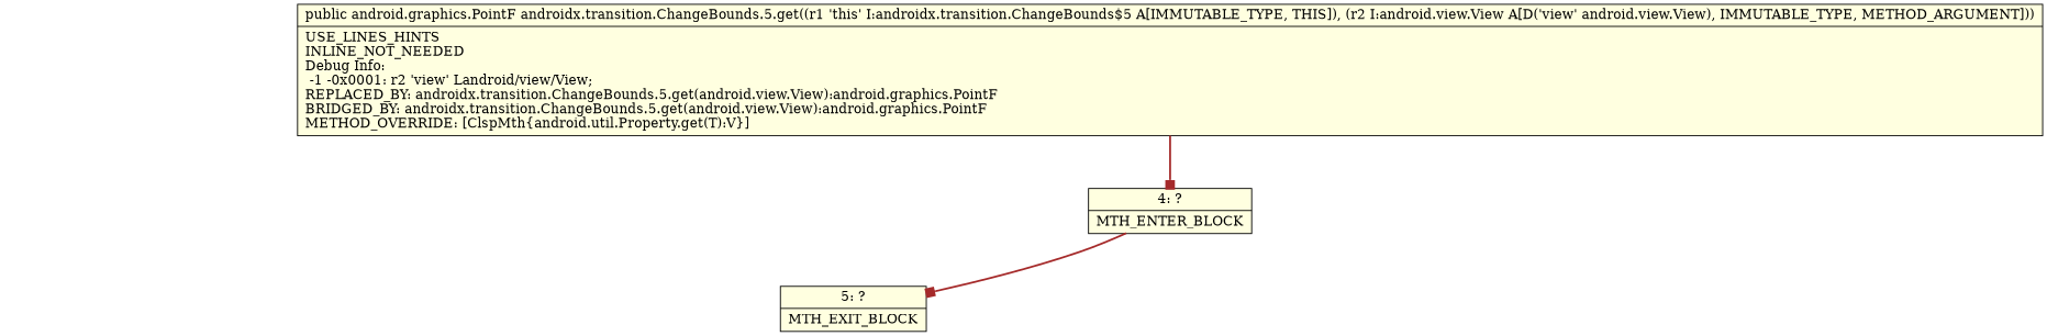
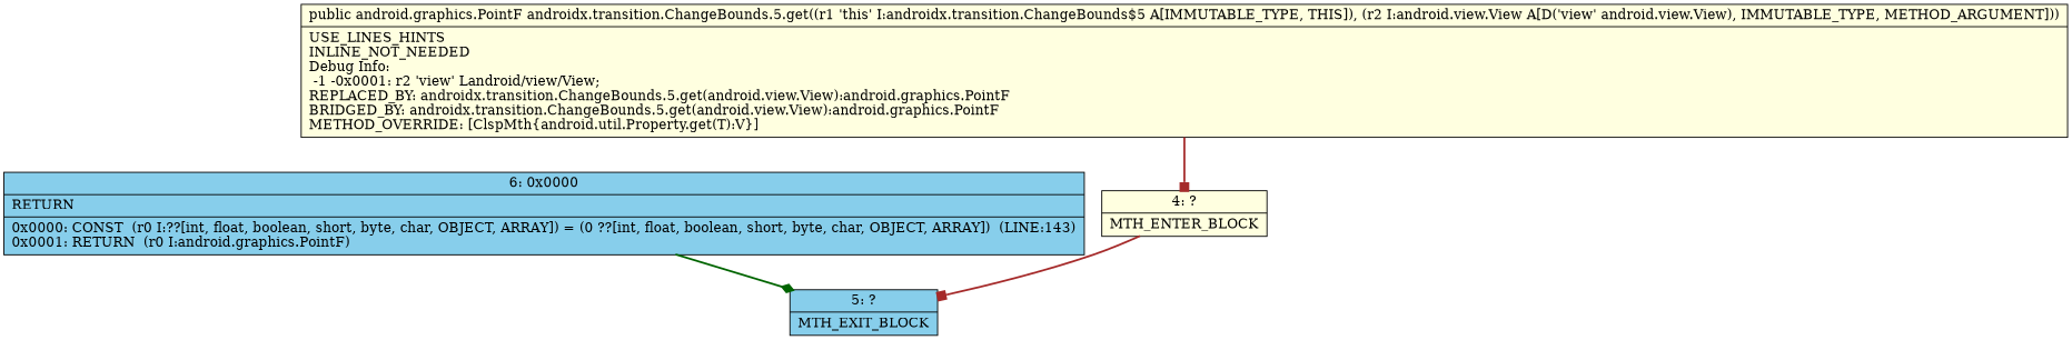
  digraph {
    node [fillcolor=lightyellow shape=record style=filled]
    edge [arrowhead=box color=brown style=bold]
    n1 [label="{4\:\ ?|MTH_ENTER_BLOCK\l}"]
-   n2 [label="{5\:\ ?|MTH_EXIT_BLOCK\l}"]
+   n2 [fillcolor=skyblue label="{5\:\ ?|MTH_EXIT_BLOCK\l}"]
+   n3 [fillcolor=skyblue label="{6\:\ 0x0000|RETURN\l|0x0000: CONST  (r0 I:??[int, float, boolean, short, byte, char, OBJECT, ARRAY]) = (0 ??[int, float, boolean, short, byte, char, OBJECT, ARRAY])  (LINE:143)\l0x0001: RETURN  (r0 I:android.graphics.PointF) \l}"]
    n4 [label="{public android.graphics.PointF androidx.transition.ChangeBounds.5.get((r1 'this' I:androidx.transition.ChangeBounds$5 A[IMMUTABLE_TYPE, THIS]), (r2 I:android.view.View A[D('view' android.view.View), IMMUTABLE_TYPE, METHOD_ARGUMENT]))  | USE_LINES_HINTS\lINLINE_NOT_NEEDED\lDebug Info:\l  \-1 \-0x0001: r2 'view' Landroid\/view\/View;\lREPLACED_BY: androidx.transition.ChangeBounds.5.get(android.view.View):android.graphics.PointF\lBRIDGED_BY: androidx.transition.ChangeBounds.5.get(android.view.View):android.graphics.PointF\lMETHOD_OVERRIDE: [ClspMth\{android.util.Property.get(T):V\}]\l}"]
    n1 -> n2
+   n3 -> n2 [arrowhead=diamond color=darkgreen]
    n4 -> n1
  }
